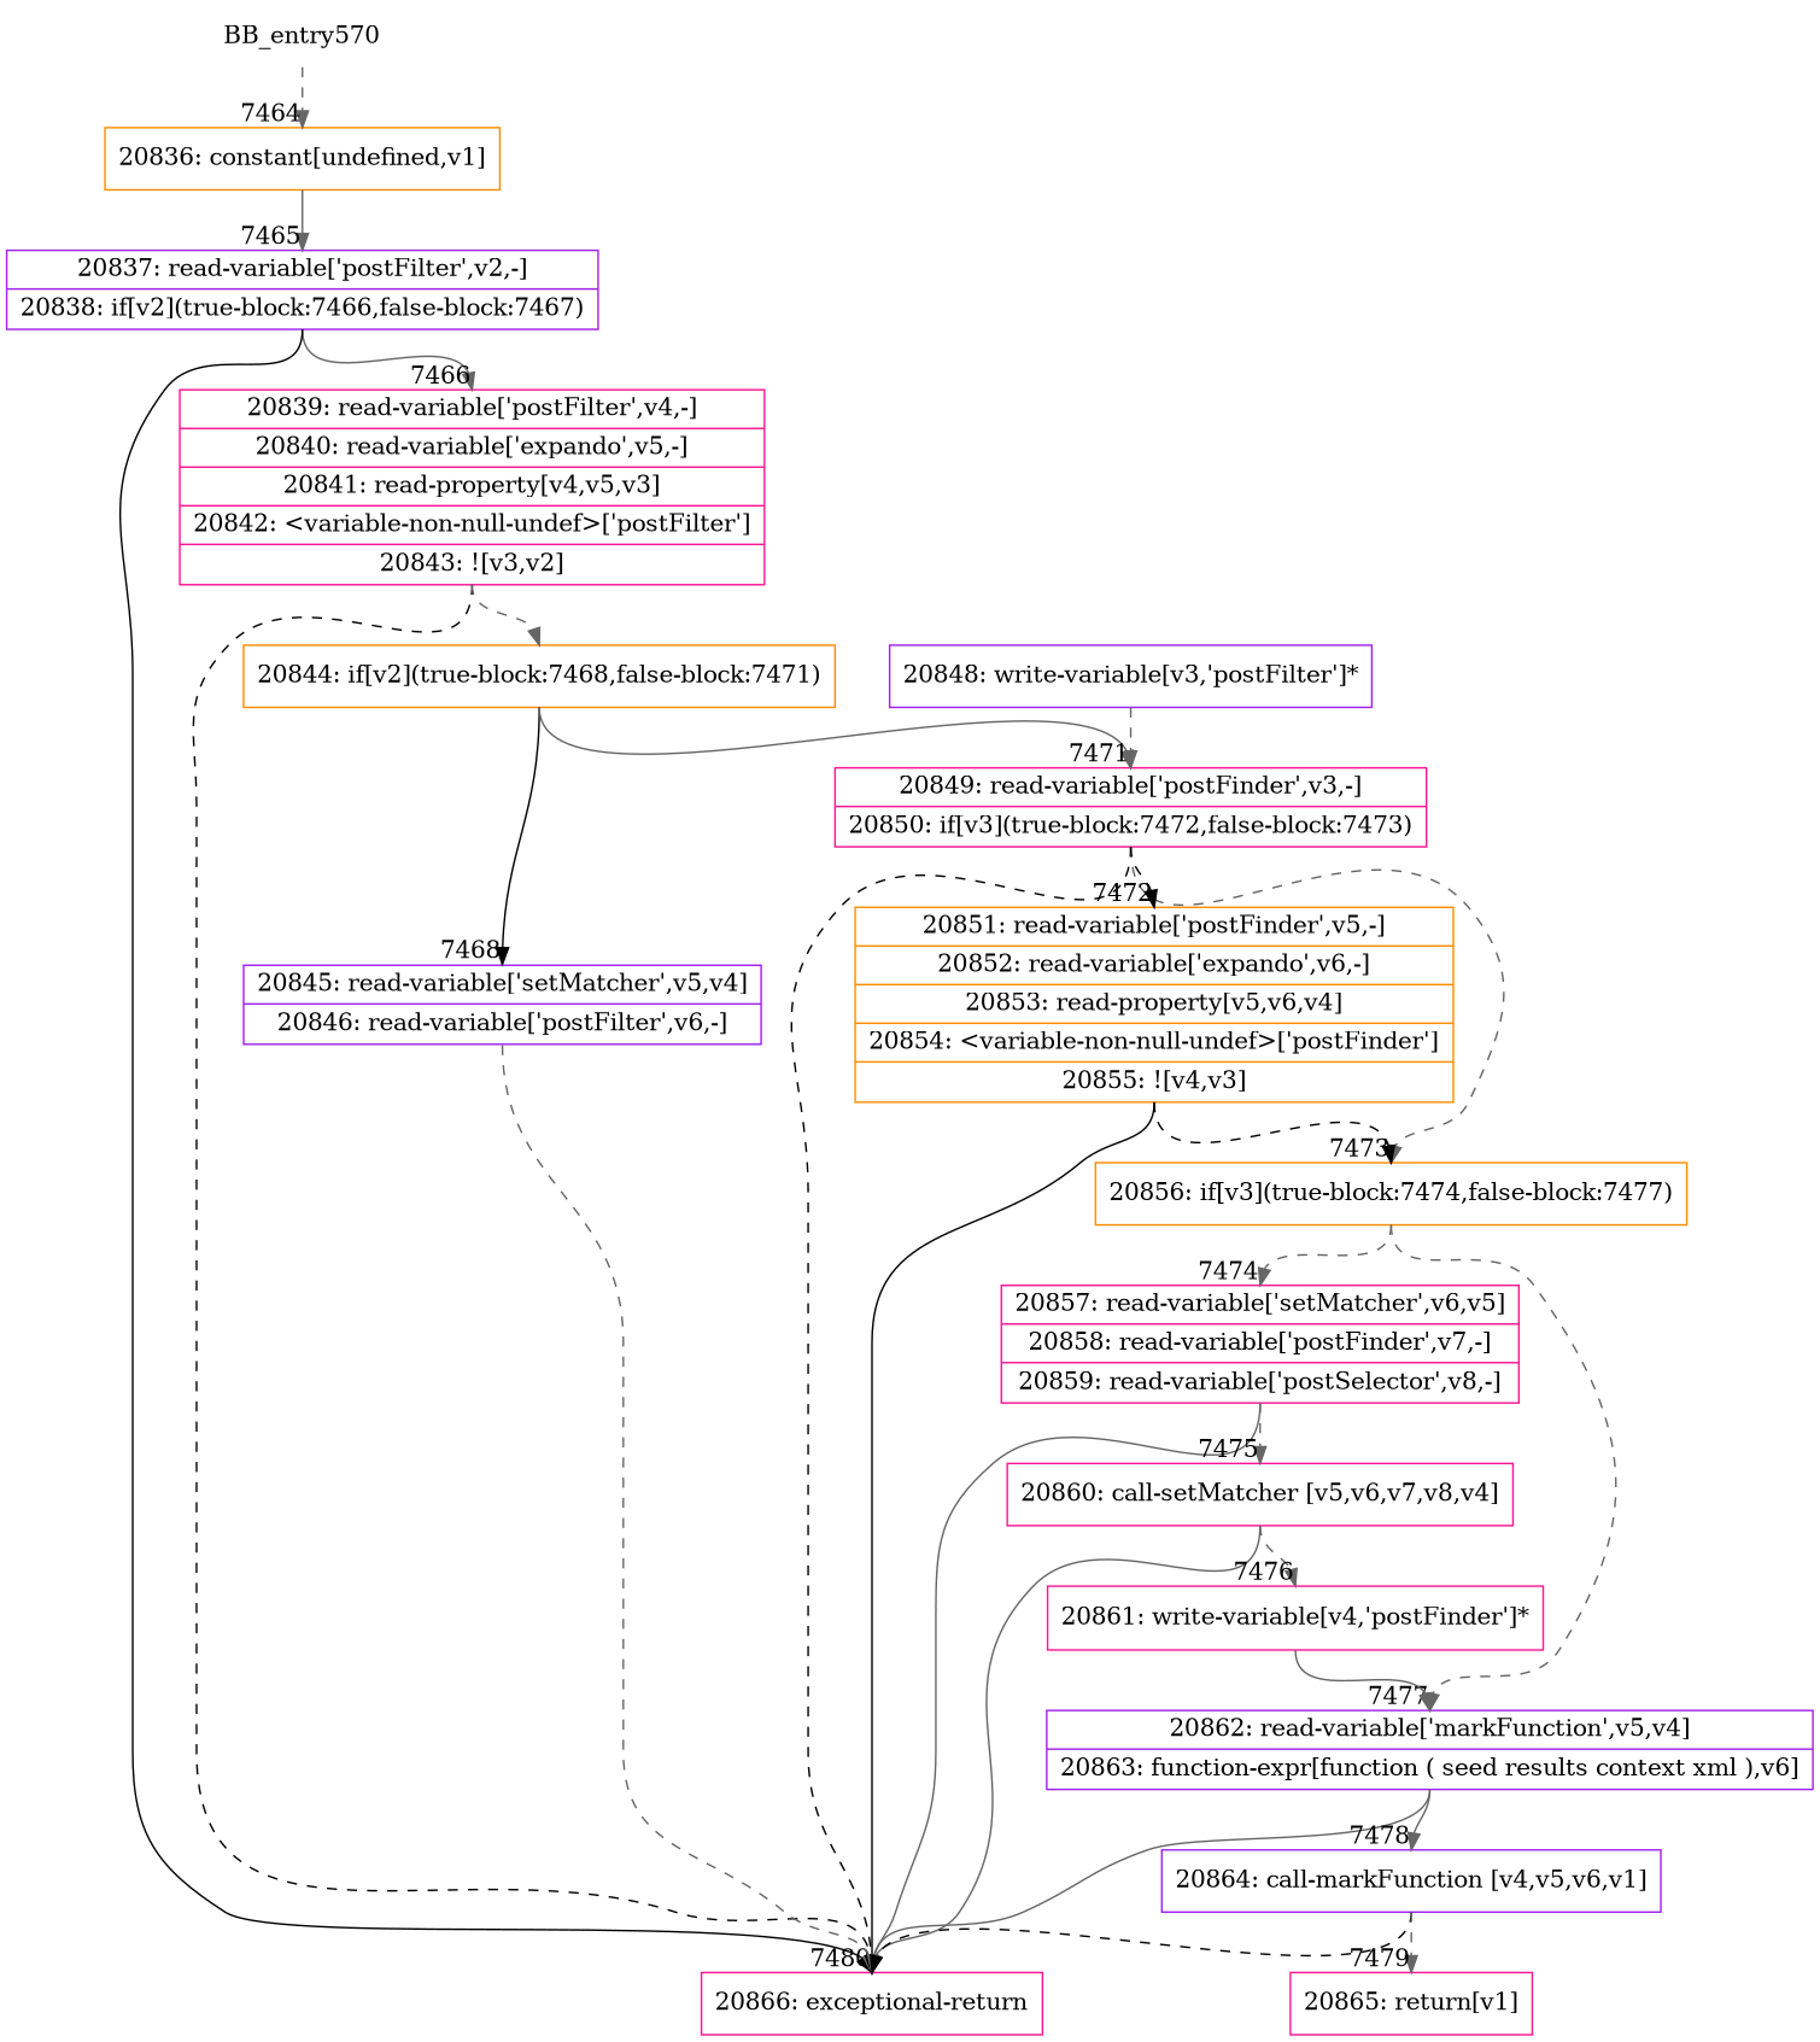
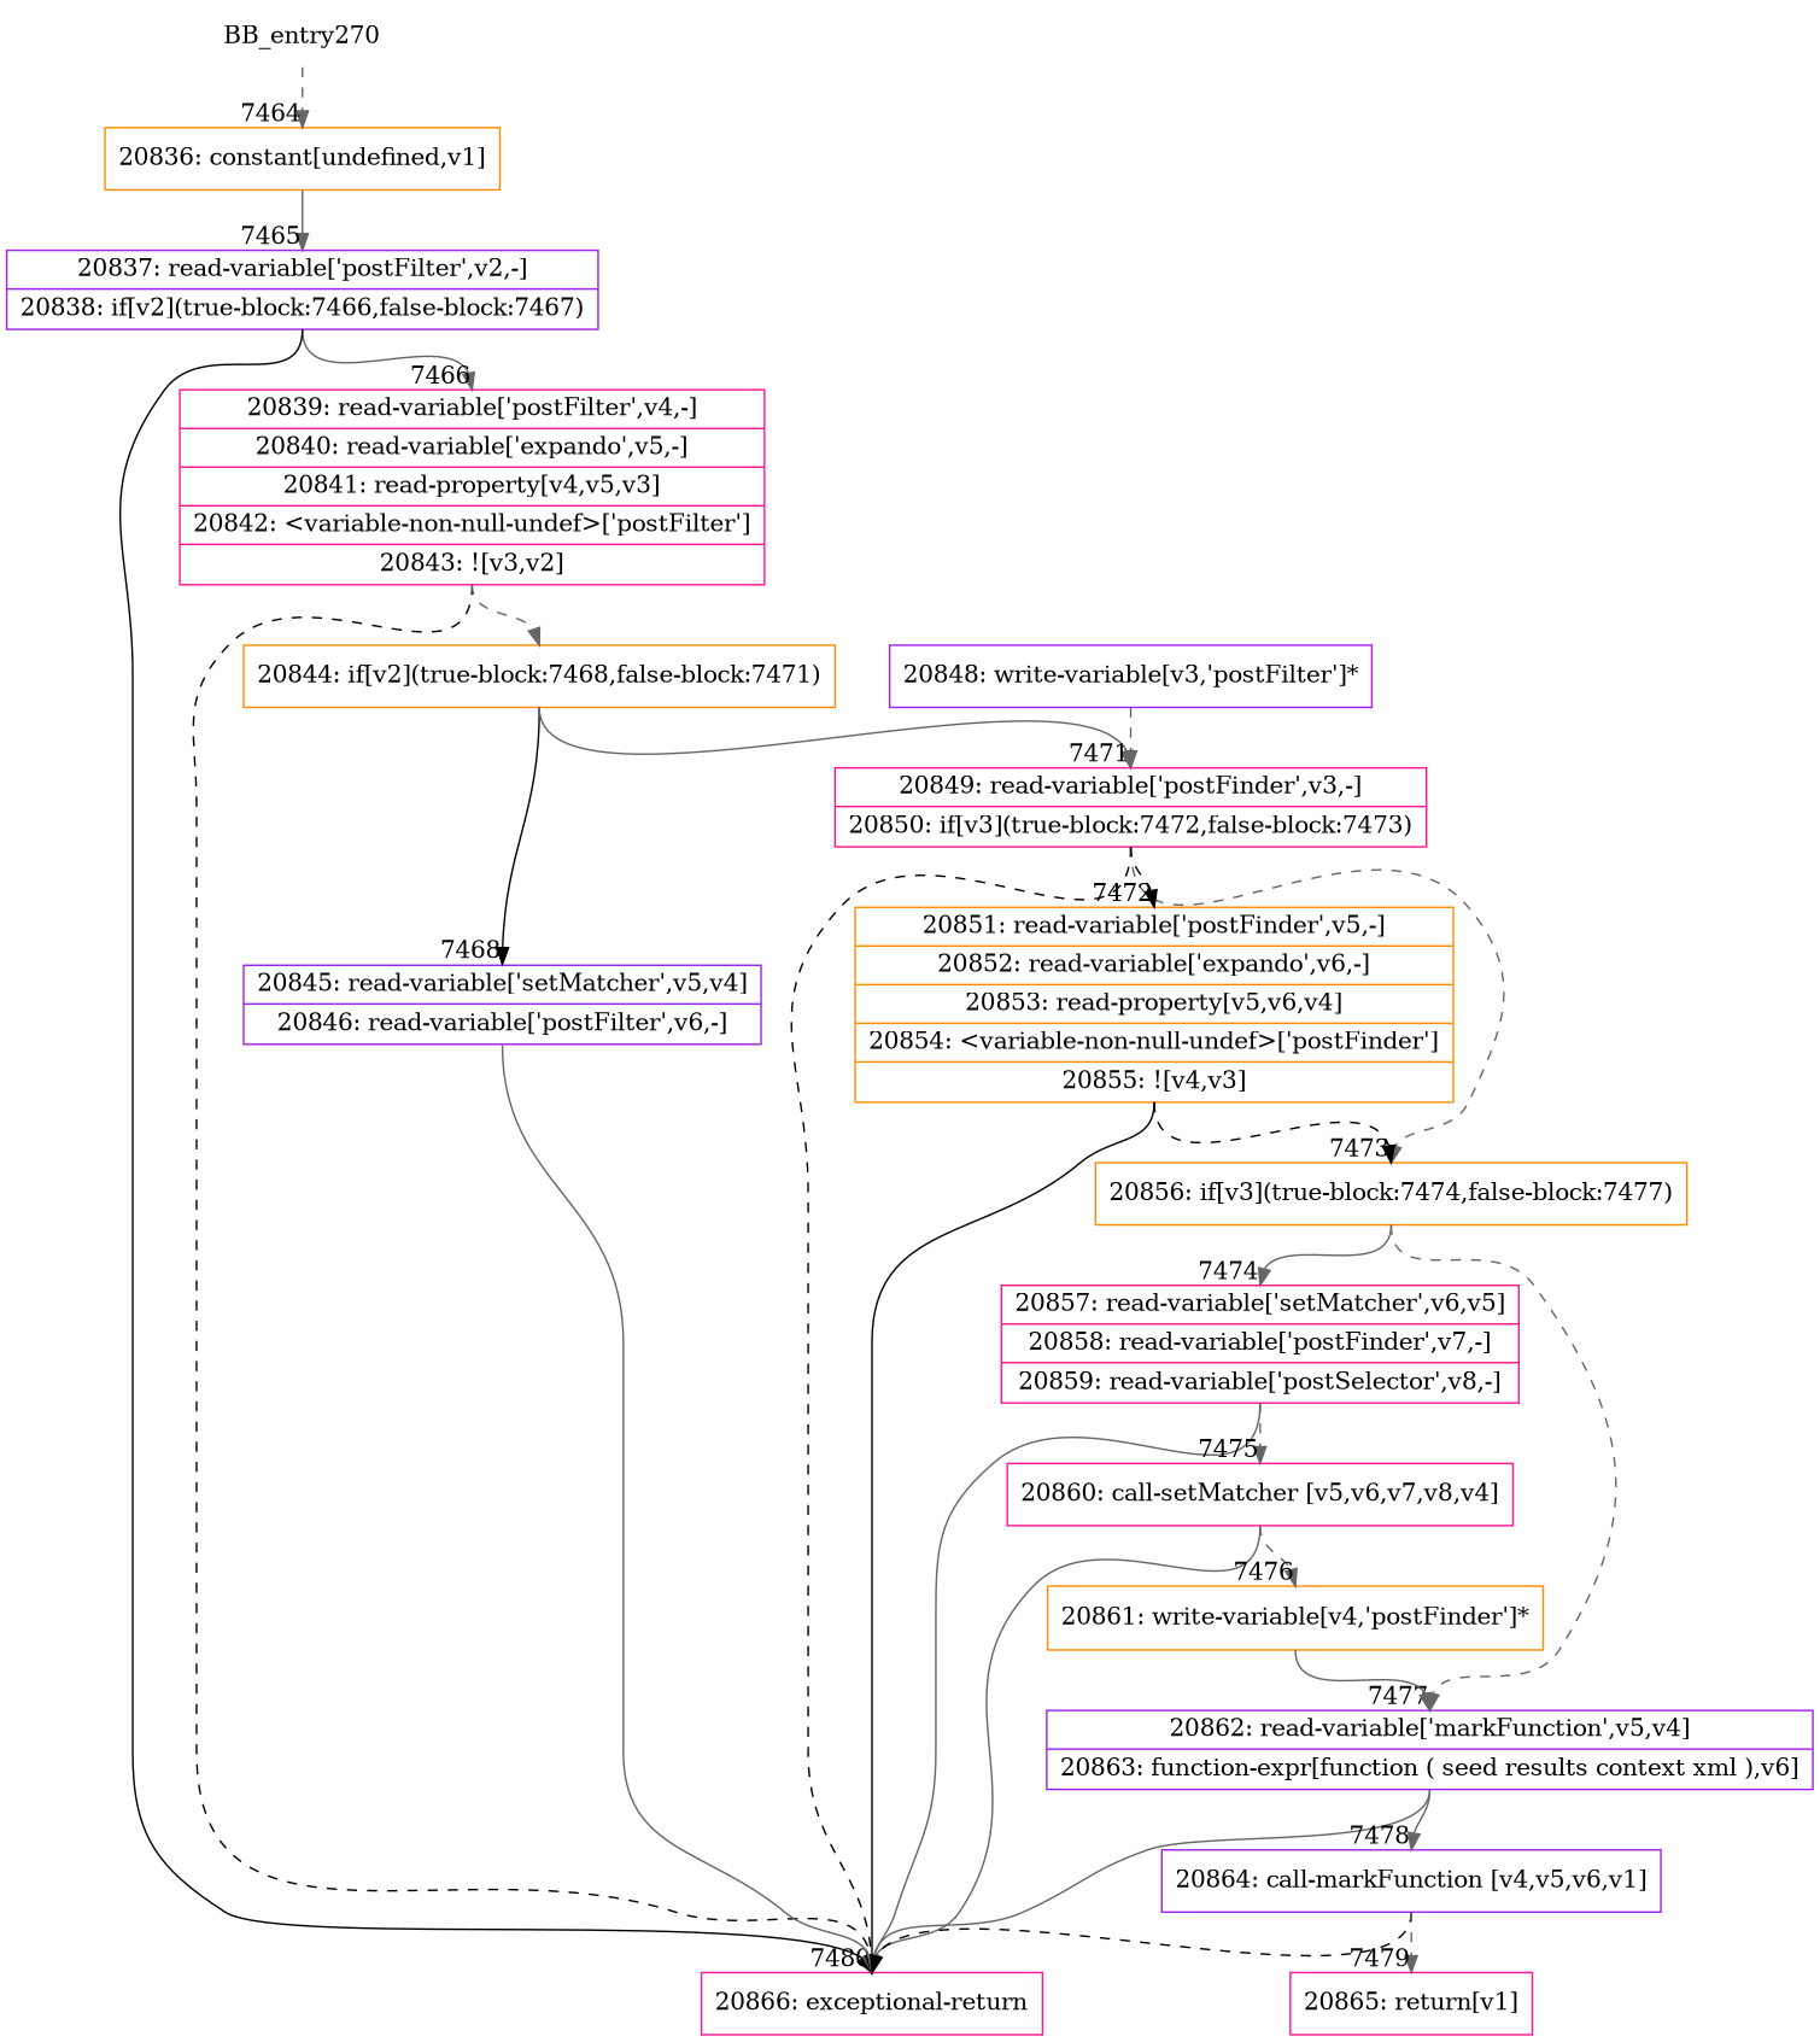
  digraph {
    rankdir=TD
    node [color=deeppink shape=record]
    edge [color=gray40 headport=n style=dashed tailport=s]
-   BB_entry570 [shape=none]
+   BB_entry570 [shape=none label=BB_entry270]
    n2 [color=darkorange label="{20836: constant[undefined,v1]}"]
    n3 [color=purple label="{20837: read-variable['postFilter',v2,-]|20838: if[v2](true-block:7466,false-block:7467)}"]
    n4 [label="{20839: read-variable['postFilter',v4,-]|20840: read-variable['expando',v5,-]|20841: read-property[v4,v5,v3]|20842: \<variable-non-null-undef\>['postFilter']|20843: ![v3,v2]}"]
    n5 [label="{20866: exceptional-return}"]
    n6 [color=darkorange label="{20844: if[v2](true-block:7468,false-block:7471)}"]
    n7 [color=purple label="{20845: read-variable['setMatcher',v5,v4]|20846: read-variable['postFilter',v6,-]}"]
    n8 [label="{20849: read-variable['postFinder',v3,-]|20850: if[v3](true-block:7472,false-block:7473)}"]
    n9 [color=darkorange label="{20856: if[v3](true-block:7474,false-block:7477)}"]
    n10 [color=darkorange label="{20851: read-variable['postFinder',v5,-]|20852: read-variable['expando',v6,-]|20853: read-property[v5,v6,v4]|20854: \<variable-non-null-undef\>['postFinder']|20855: ![v4,v3]}"]
    n11 [label="{20857: read-variable['setMatcher',v6,v5]|20858: read-variable['postFinder',v7,-]|20859: read-variable['postSelector',v8,-]}"]
    n12 [color=purple label="{20862: read-variable['markFunction',v5,v4]|20863: function-expr[function ( seed results context xml ),v6]}"]
    n13 [color=purple label="{20848: write-variable[v3,'postFilter']*}"]
    n14 [label="{20860: call-setMatcher [v5,v6,v7,v8,v4]}"]
    n15 [color=purple label="{20864: call-markFunction [v4,v5,v6,v1]}"]
-   n16 [label="{20861: write-variable[v4,'postFinder']*}"]
+   n16 [color=darkorange label="{20861: write-variable[v4,'postFinder']*}"]
    n17 [label="{20865: return[v1]}"]
    BB_entry570 -> n2 [headlabel="    7464"]
    n2 -> n3 [headlabel="      7465" style=solid]
    n3 -> n4 [headlabel="      7466" style=solid]
    n3 -> n5 [color=black headlabel="      7480" style=solid]
    n4 -> n5 [color=black]
    n4 -> n6
    n6 -> n7 [color=black headlabel="      7468" style=solid]
    n6 -> n8 [headlabel="      7471" style=solid]
-   n7 -> n5
+   n7 -> n5 [style=solid]
    n8 -> n5 [color=black]
    n8 -> n9 [headlabel="      7473"]
    n8 -> n10 [color=black headlabel="      7472"]
-   n9 -> n11 [headlabel="      7474"]
+   n9 -> n11 [headlabel="      7474" style=solid]
    n9 -> n12 [headlabel="      7477"]
    n10 -> n5 [color=black style=solid]
    n10 -> n9 [color=black]
    n11 -> n5 [style=solid]
    n11 -> n14 [headlabel="      7475"]
    n12 -> n5 [style=solid]
    n12 -> n15 [headlabel="      7478" style=solid]
    n13 -> n8
    n14 -> n5 [style=solid]
    n14 -> n16 [headlabel="      7476"]
    n15 -> n5 [color=black]
    n15 -> n17 [headlabel="      7479"]
    n16 -> n12 [style=solid]
  }
